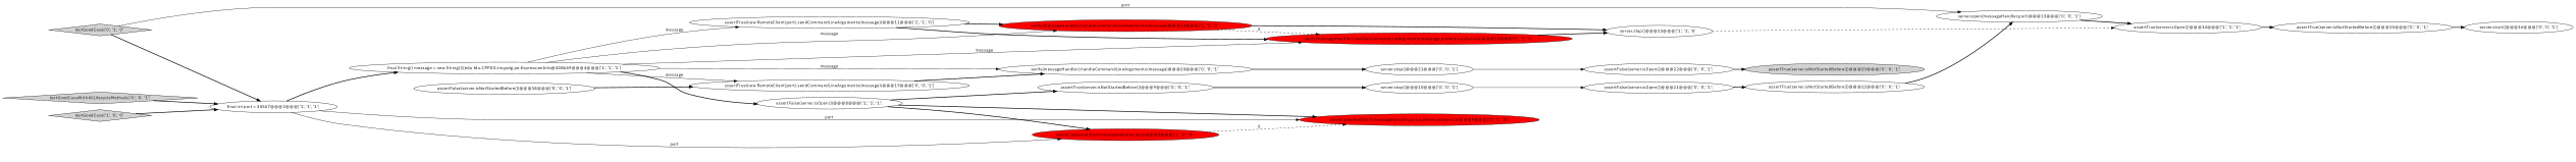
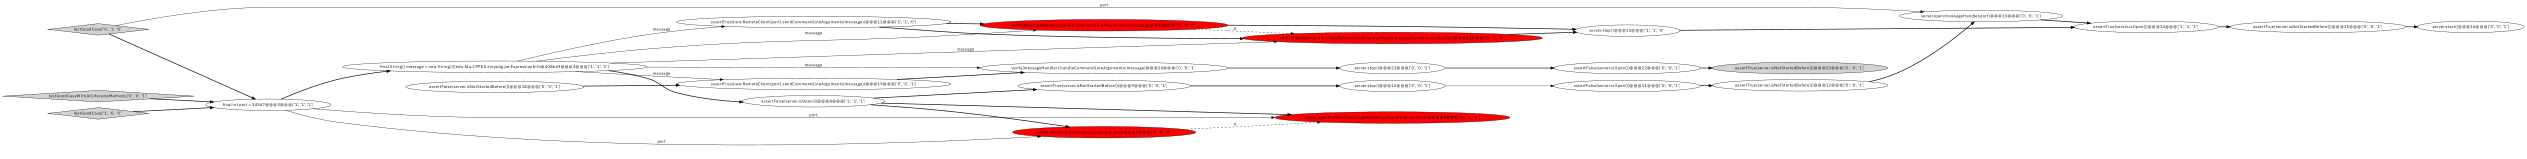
  digraph {
    fontname="IBM Plex Sans"
    rankdir=LR
    node [fillcolor=white fontname="IBM Plex Sans" shape=ellipse style=filled]
    edge [fontname="IBM Plex Sans" style=bold]
    n1 [label="assertFalse(server.isOpen())@@@8@@@['1', '1', '1']"]
    n2 [label="assertTrue(server.isNotStartedBefore())@@@9@@@['0', '0', '1']"]
    n3 [fillcolor=red label="server.openAndStart(messageHandler,port)@@@9@@@['1', '0', '0']"]
    n4 [fillcolor=red label="server.openAndStart(messageHandler,port,preferencesService)@@@9@@@['0', '1', '0']"]
    n5 [label="server.stop()@@@10@@@['0', '0', '1']"]
    n6 [label="server.open(messageHandler,port)@@@13@@@['0', '0', '1']"]
    n7 [label="assertTrue(server.isOpen())@@@14@@@['1', '1', '1']"]
    n8 [label="assertTrue(server.isNotStartedBefore())@@@15@@@['0', '0', '1']"]
    n9 [label="assertFalse(server.isOpen())@@@11@@@['0', '0', '1']"]
    n10 [label="assertTrue(server.isNotStartedBefore())@@@12@@@['0', '0', '1']"]
    n11 [label="assertTrue(new RemoteClient(port).sendCommandLineArguments(message))@@@19@@@['0', '0', '1']"]
    n12 [label="verify(messageHandler).handleCommandLineArguments(message)@@@20@@@['0', '0', '1']"]
    n13 [label="server.stop()@@@21@@@['0', '0', '1']"]
    n14 [fillcolor=lightgray label="testGoodCase['0', '1', '0']" shape=diamond]
    n15 [label="final int port = 34567@@@3@@@['1', '1', '1']"]
    n16 [label="final String(( message = new String((((edu.fdu.CPPDG.tinypdg.pe.ExpressionInfo@408669@@@4@@@['1', '1', '1']"]
    n17 [fillcolor=red label="verify(messageHandler).handleCommandLineArguments(message,preferencesService)@@@12@@@['0', '1', '0']"]
    n18 [label="server.stop()@@@13@@@['1', '1', '0']"]
    n19 [label="assertFalse(server.isOpen())@@@22@@@['0', '0', '1']"]
    n20 [fillcolor=lightgray label="assertTrue(server.isNotStartedBefore())@@@23@@@['0', '0', '1']"]
    n21 [fillcolor=red label="verify(messageHandler).handleCommandLineArguments(message)@@@12@@@['1', '0', '0']"]
    n22 [label="assertTrue(new RemoteClient(port).sendCommandLineArguments(message))@@@11@@@['1', '1', '0']"]
    n23 [label="server.start()@@@16@@@['0', '0', '1']"]
    n24 [label="assertFalse(server.isNotStartedBefore())@@@18@@@['0', '0', '1']"]
    n25 [fillcolor=lightgray label="testGoodCase['1', '0', '0']" shape=diamond]
    n26 [fillcolor=lightgray label="testGoodCaseWithAllLifecycleMethods['0', '0', '1']" shape=diamond]
    n1 -> n2
    n1 -> n3
    n1 -> n4
    n2 -> n5
    n3 -> n4 [label=0 style=dashed]
    n5 -> n9 [style=solid]
    n6 -> n7
    n7 -> n8
    n8 -> n23
    n9 -> n10
    n10 -> n6
    n11 -> n12
    n12 -> n13
-   n13 -> n19 [style=solid]
+   n13 -> n19
    n14 -> n6 [label=port style=solid]
    n14 -> n15
    n15 -> n3 [label=port style=solid]
    n15 -> n4 [label=port style=solid]
    n15 -> n16
    n16 -> n1
    n16 -> n11 [label=message style=solid]
    n16 -> n12 [label=message style=solid]
    n16 -> n17 [label=message style=solid]
    n16 -> n21 [label=message style=solid]
    n16 -> n22 [label=message style=solid]
    n17 -> n18
-   n18 -> n7 [style=dashed]
+   n18 -> n7
    n19 -> n20
    n21 -> n17 [label=0 style=dashed]
    n21 -> n18
    n22 -> n17
    n22 -> n21
    n24 -> n11
    n25 -> n15
    n26 -> n15
  }
